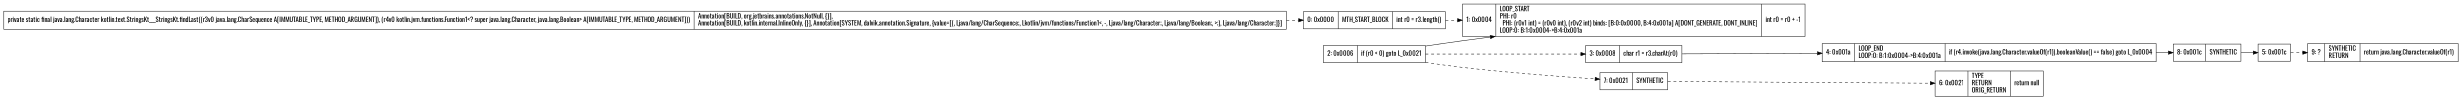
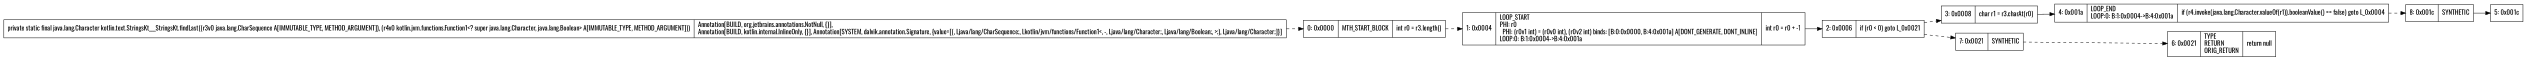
  digraph {
    fontname=Oswald
    rankdir=LR
    node [fontname=Oswald shape=record]
    edge [fontname=Oswald style=dashed]
    n1 [label="{0\:\ 0x0000|MTH_START_BLOCK\l|int r0 = r3.length()\l}"]
    n2 [label="{1\:\ 0x0004|LOOP_START\lPHI: r0 \l  PHI: (r0v1 int) = (r0v0 int), (r0v2 int) binds: [B:0:0x0000, B:4:0x001a] A[DONT_GENERATE, DONT_INLINE]\lLOOP:0: B:1:0x0004\-\>B:4:0x001a\l|int r0 = r0 + \-1\l}"]
    n3 [label="{2\:\ 0x0006|if (r0 \< 0) goto L_0x0021\l}"]
    n4 [label="{3\:\ 0x0008|char r1 = r3.charAt(r0)\l}"]
    n5 [label="{7\:\ 0x0021|SYNTHETIC\l}"]
    n6 [label="{4\:\ 0x001a|LOOP_END\lLOOP:0: B:1:0x0004\-\>B:4:0x001a\l|if (r4.invoke(java.lang.Character.valueOf(r1)).booleanValue() == false) goto L_0x0004\l}"]
    n7 [label="{6\:\ 0x0021|TYPE\lRETURN\lORIG_RETURN\l|return null\l}"]
    n8 [label="{8\:\ 0x001c|SYNTHETIC\l}"]
    n9 [label="{5\:\ 0x001c}"]
-   n10 [label="{9\:\ ?|SYNTHETIC\lRETURN\l|return java.lang.Character.valueOf(r1)\l}"]
    n11 [label="{private static final java.lang.Character kotlin.text.StringsKt___StringsKt.findLast((r3v0 java.lang.CharSequence A[IMMUTABLE_TYPE, METHOD_ARGUMENT]), (r4v0 kotlin.jvm.functions.Function1\<? super java.lang.Character, java.lang.Boolean\> A[IMMUTABLE_TYPE, METHOD_ARGUMENT]))  | Annotation[BUILD, org.jetbrains.annotations.NotNull, \{\}], \lAnnotation[BUILD, kotlin.internal.InlineOnly, \{\}], Annotation[SYSTEM, dalvik.annotation.Signature, \{value=[(, Ljava\/lang\/CharSequence;, Lkotlin\/jvm\/functions\/Function1\<, \-, Ljava\/lang\/Character;, Ljava\/lang\/Boolean;, \>;), Ljava\/lang\/Character;]\}]\l}"]
    n1 -> n2
-   n3 -> n2 [style=solid]
+   n2 -> n3 [style=solid]
    n3 -> n4
    n3 -> n5
    n4 -> n6 [style=solid]
    n5 -> n7
-   n6 -> n8 [style=solid]
+   n6 -> n8
    n8 -> n9 [style=solid]
-   n9 -> n10
    n11 -> n1
  }
